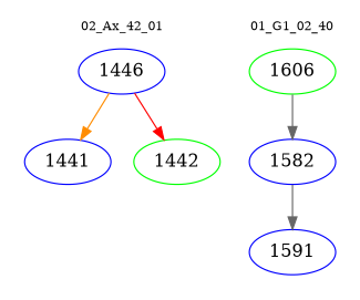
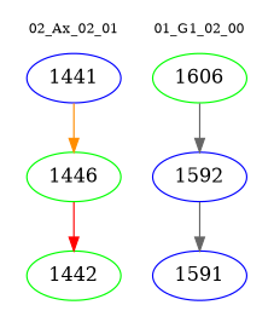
  digraph {
    node [color=blue]
    edge [color=gray40]
    n1 [label=1441]
    n2 [color=green label=1442]
-   n3 [label=1446]
-   n4 [label=1582]
+   n3 [color=green label=1446]
+   n4 [label=1592]
    n5 [label=1591]
    n6 [color=green label=1606]
    subgraph cluster_1 {
      color=white
      fontsize=10
-     label="02_Ax_42_01"
+     label="02_Ax_02_01"
      n1
      n2
      n3
    }
    subgraph cluster_2 {
      color=white
      fontsize=10
-     label="01_G1_02_40"
+     label="01_G1_02_00"
      n4
      n5
      n6
    }
-   n3 -> n1 [color=darkorange]
+   n1 -> n3 [color=darkorange]
    n3 -> n2 [color=red]
    n4 -> n5
    n6 -> n4
  }
